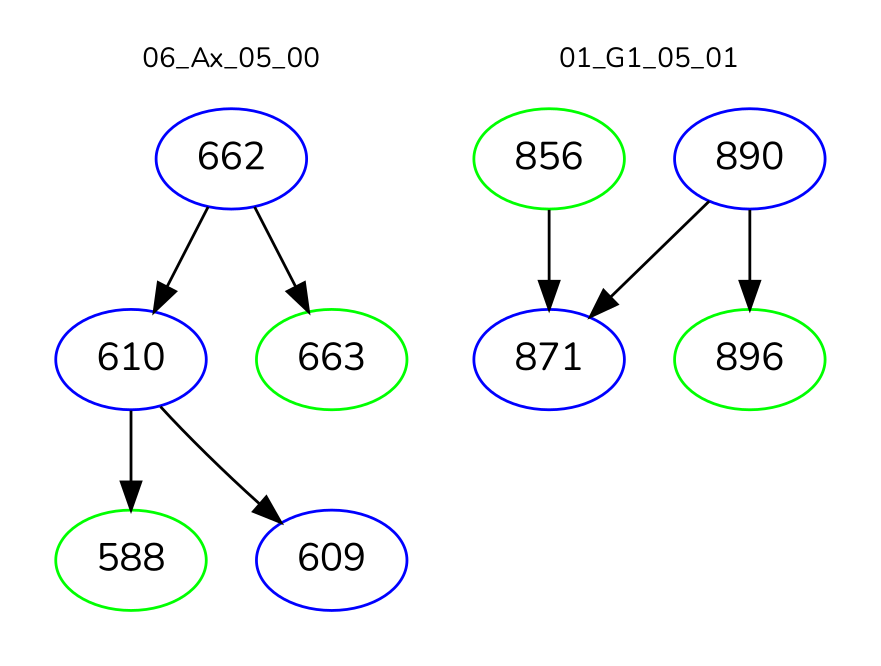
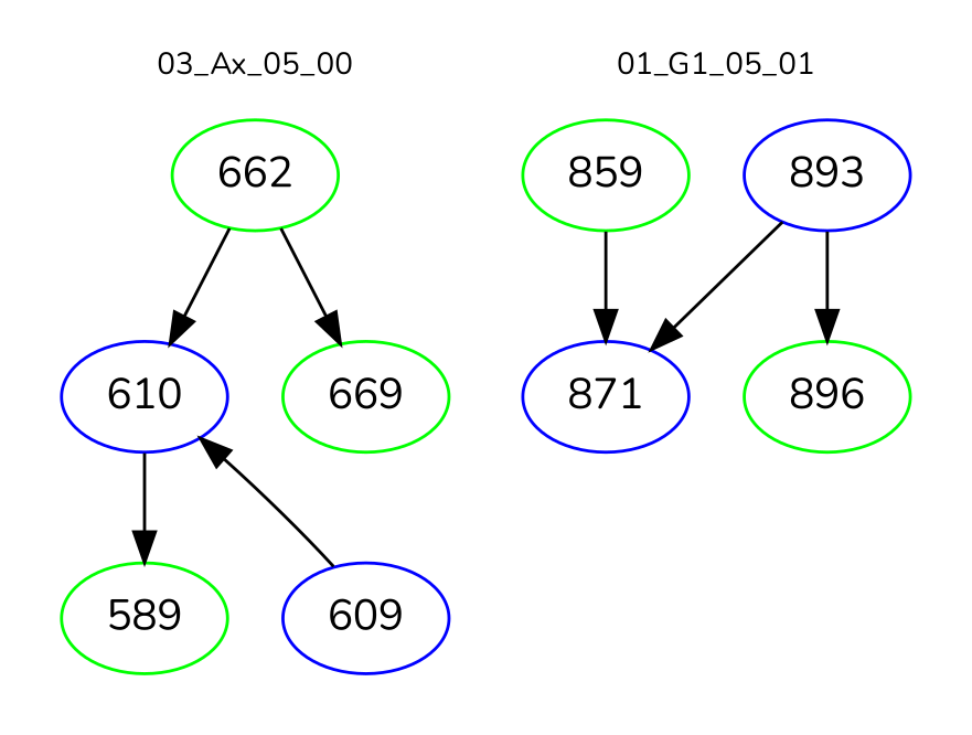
  digraph {
    fontname=Nunito
    node [color=blue fontname=Nunito]
    edge [color=black fontname=Nunito]
    n1 [label=610]
-   n2 [color=green label=588]
-   n3 [label=662]
+   n2 [color=green label=589]
+   n3 [color=green label=662]
    n4 [label=609]
-   n5 [color=green label=663]
-   n6 [label=890]
+   n5 [color=green label=669]
+   n6 [label=893]
    n7 [label=871]
    n8 [color=green label=896]
-   n9 [color=green label=856]
+   n9 [color=green label=859]
    subgraph cluster_1 {
      color=white
      fontsize=10
-     label="06_Ax_05_00"
+     label="03_Ax_05_00"
      n1
      n2
      n3
      n4
      n5
    }
    subgraph cluster_2 {
      color=white
      fontsize=10
      label="01_G1_05_01"
      n6
      n7
      n8
      n9
    }
    n1 -> n2
-   n1 -> n4
+   n4 -> n1
    n3 -> n1
    n3 -> n5
    n6 -> n7
    n6 -> n8
    n9 -> n7
  }
